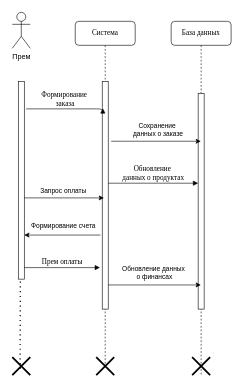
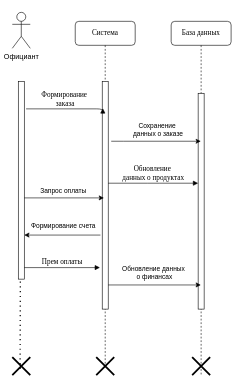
  <mxCell id="0" />
  <mxCell id="1" parent="0" />
  <mxCell id="2" value="Система" style="shape=umlLifeline;perimeter=lifelinePerimeter;whiteSpace=wrap;html=1;container=1;collapsible=0;recursiveResize=0;outlineConnect=0;rounded=1;shadow=0;comic=0;labelBackgroundColor=none;strokeWidth=1;fontFamily=Verdana;fontSize=12;align=center;" vertex="1" parent="1"><mxGeometry x="125" y="35" width="100" height="580" as="geometry" /></mxCell>
  <mxCell id="3" value="" style="html=1;points=[];perimeter=orthogonalPerimeter;rounded=0;shadow=0;comic=0;labelBackgroundColor=none;strokeWidth=1;fontFamily=Verdana;fontSize=12;align=center;" vertex="1" parent="2"><mxGeometry x="45" y="100" width="10" height="380" as="geometry" /></mxCell>
  <mxCell id="4" value="База данных" style="shape=umlLifeline;perimeter=lifelinePerimeter;whiteSpace=wrap;html=1;container=1;collapsible=0;recursiveResize=0;outlineConnect=0;rounded=1;shadow=0;comic=0;labelBackgroundColor=none;strokeWidth=1;fontFamily=Verdana;fontSize=12;align=center;" vertex="1" parent="1"><mxGeometry x="285" y="35" width="100" height="590" as="geometry" /></mxCell>
  <mxCell id="5" value="" style="html=1;points=[];perimeter=orthogonalPerimeter;rounded=0;shadow=0;comic=0;labelBackgroundColor=none;strokeWidth=1;fontFamily=Verdana;fontSize=12;align=center;" vertex="1" parent="4"><mxGeometry x="45" y="120" width="10" height="360" as="geometry" /></mxCell>
  <mxCell id="6" value="" style="shape=umlDestroy;whiteSpace=wrap;html=1;strokeWidth=3;targetShapes=umlLifeline;" vertex="1" parent="4"><mxGeometry x="35" y="560" width="30" height="30" as="geometry" /></mxCell>
  <mxCell id="7" value="Формирование&amp;nbsp;&lt;div&gt;заказа&lt;/div&gt;" style="html=1;verticalAlign=bottom;endArrow=block;labelBackgroundColor=none;fontFamily=Verdana;fontSize=12;edgeStyle=elbowEdgeStyle;elbow=vertical;exitX=0.26;exitY=0.082;exitDx=0;exitDy=0;exitPerimeter=0;" edge="1" parent="1"><mxGeometry relative="1" as="geometry"><mxPoint x="43" y="181" as="sourcePoint" /><mxPoint x="171" y="180" as="targetPoint" /></mxGeometry></mxCell>
  <mxCell id="8" value="Обновление&amp;nbsp;&lt;div&gt;данных о продуктах&lt;/div&gt;" style="html=1;verticalAlign=bottom;endArrow=block;entryX=0;entryY=0;labelBackgroundColor=none;fontFamily=Verdana;fontSize=12;edgeStyle=elbowEdgeStyle;elbow=vertical;" edge="1" parent="1"><mxGeometry relative="1" as="geometry"><mxPoint x="180" y="305" as="sourcePoint" /><mxPoint x="330" y="305" as="targetPoint" /></mxGeometry></mxCell>
- <mxCell id="9" value="Прем" style="shape=umlActor;verticalLabelPosition=bottom;verticalAlign=top;html=1;outlineConnect=0;" vertex="1" parent="1"><mxGeometry x="20" y="20" width="30" height="60" as="geometry" /></mxCell>
+ <mxCell id="9" value="Официант" style="shape=umlActor;verticalLabelPosition=bottom;verticalAlign=top;html=1;outlineConnect=0;" vertex="1" parent="1"><mxGeometry x="20" y="20" width="30" height="60" as="geometry" /></mxCell>
  <mxCell id="10" value="" style="html=1;points=[];perimeter=orthogonalPerimeter;rounded=0;shadow=0;comic=0;labelBackgroundColor=none;strokeWidth=1;fontFamily=Verdana;fontSize=12;align=center;" vertex="1" parent="1"><mxGeometry x="30" y="135" width="10" height="330" as="geometry" /></mxCell>
  <mxCell id="11" value="" style="endArrow=classic;html=1;rounded=0;exitX=0.82;exitY=0.272;exitDx=0;exitDy=0;exitPerimeter=0;" edge="1" parent="1" target="4"><mxGeometry width="50" height="50" relative="1" as="geometry"><mxPoint x="185" y="235" as="sourcePoint" /><mxPoint x="316.8" y="235" as="targetPoint" /><Array as="points"><mxPoint x="205" y="235" /></Array></mxGeometry></mxCell>
  <mxCell id="12" value="Сохранение&amp;nbsp;&lt;div&gt;данных о заказе&lt;/div&gt;" style="edgeLabel;html=1;align=center;verticalAlign=middle;resizable=0;points=[];" vertex="1" connectable="0" parent="11"><mxGeometry x="0.105" y="-2" relative="1" as="geometry"><mxPoint x="-6" y="-22" as="offset" /></mxGeometry></mxCell>
  <mxCell id="13" value="" style="endArrow=none;dashed=1;html=1;dashPattern=1 3;strokeWidth=2;rounded=0;entryX=0.34;entryY=1.001;entryDx=0;entryDy=0;entryPerimeter=0;" edge="1" parent="1" target="10"><mxGeometry width="50" height="50" relative="1" as="geometry"><mxPoint x="33" y="615" as="sourcePoint" /><mxPoint x="105" y="555" as="targetPoint" /></mxGeometry></mxCell>
  <mxCell id="14" value="" style="shape=umlDestroy;whiteSpace=wrap;html=1;strokeWidth=3;targetShapes=umlLifeline;" vertex="1" parent="1"><mxGeometry x="20" y="595" width="30" height="30" as="geometry" /></mxCell>
  <mxCell id="15" value="" style="shape=umlDestroy;whiteSpace=wrap;html=1;strokeWidth=3;targetShapes=umlLifeline;" vertex="1" parent="1"><mxGeometry x="160" y="595" width="30" height="30" as="geometry" /></mxCell>
  <mxCell id="16" value="" style="endArrow=classic;html=1;rounded=0;entryX=1.08;entryY=0.675;entryDx=0;entryDy=0;entryPerimeter=0;exitX=-0.3;exitY=0.675;exitDx=0;exitDy=0;exitPerimeter=0;" edge="1" parent="1" source="3"><mxGeometry width="50" height="50" relative="1" as="geometry"><mxPoint x="189.2" y="391.5" as="sourcePoint" /><mxPoint x="40" y="391.5" as="targetPoint" /></mxGeometry></mxCell>
  <mxCell id="17" value="Формирование счета" style="edgeLabel;html=1;align=center;verticalAlign=middle;resizable=0;points=[];" vertex="1" connectable="0" parent="16"><mxGeometry x="0.129" y="-4" relative="1" as="geometry"><mxPoint x="9" y="-12" as="offset" /></mxGeometry></mxCell>
  <mxCell id="18" value="" style="endArrow=classic;html=1;rounded=0;entryX=0.28;entryY=0.771;entryDx=0;entryDy=0;entryPerimeter=0;" edge="1" parent="1"><mxGeometry width="50" height="50" relative="1" as="geometry"><mxPoint x="40" y="329.5" as="sourcePoint" /><mxPoint x="172.8" y="329.5" as="targetPoint" /></mxGeometry></mxCell>
  <mxCell id="19" value="&lt;div&gt;Запрос оплаты&lt;/div&gt;" style="edgeLabel;html=1;align=center;verticalAlign=middle;resizable=0;points=[];" vertex="1" connectable="0" parent="18"><mxGeometry x="-0.039" y="2" relative="1" as="geometry"><mxPoint y="-11" as="offset" /></mxGeometry></mxCell>
  <mxCell id="20" value="Прем оплаты" style="html=1;verticalAlign=bottom;endArrow=block;labelBackgroundColor=none;fontFamily=Verdana;fontSize=12;edgeStyle=elbowEdgeStyle;elbow=vertical;exitX=0.12;exitY=0.919;exitDx=0;exitDy=0;exitPerimeter=0;entryX=0.12;entryY=0.919;entryDx=0;entryDy=0;entryPerimeter=0;" edge="1" parent="1"><mxGeometry relative="1" as="geometry"><mxPoint x="40" y="445.78" as="sourcePoint" /><mxPoint x="166.2" y="445" as="targetPoint" /><Array as="points"><mxPoint x="100" y="445.78" /></Array></mxGeometry></mxCell>
  <mxCell id="21" value="" style="endArrow=classic;html=1;rounded=0;exitX=1;exitY=0.894;exitDx=0;exitDy=0;exitPerimeter=0;" edge="1" parent="1" source="3" target="4"><mxGeometry width="50" height="50" relative="1" as="geometry"><mxPoint x="185" y="475" as="sourcePoint" /><mxPoint x="334" y="475" as="targetPoint" /></mxGeometry></mxCell>
  <mxCell id="22" value="Обновление данных&amp;nbsp;&lt;div&gt;о финансах&lt;/div&gt;" style="edgeLabel;html=1;align=center;verticalAlign=middle;resizable=0;points=[];" vertex="1" connectable="0" parent="21"><mxGeometry x="0.129" y="-4" relative="1" as="geometry"><mxPoint x="-11" y="-24" as="offset" /></mxGeometry></mxCell>
